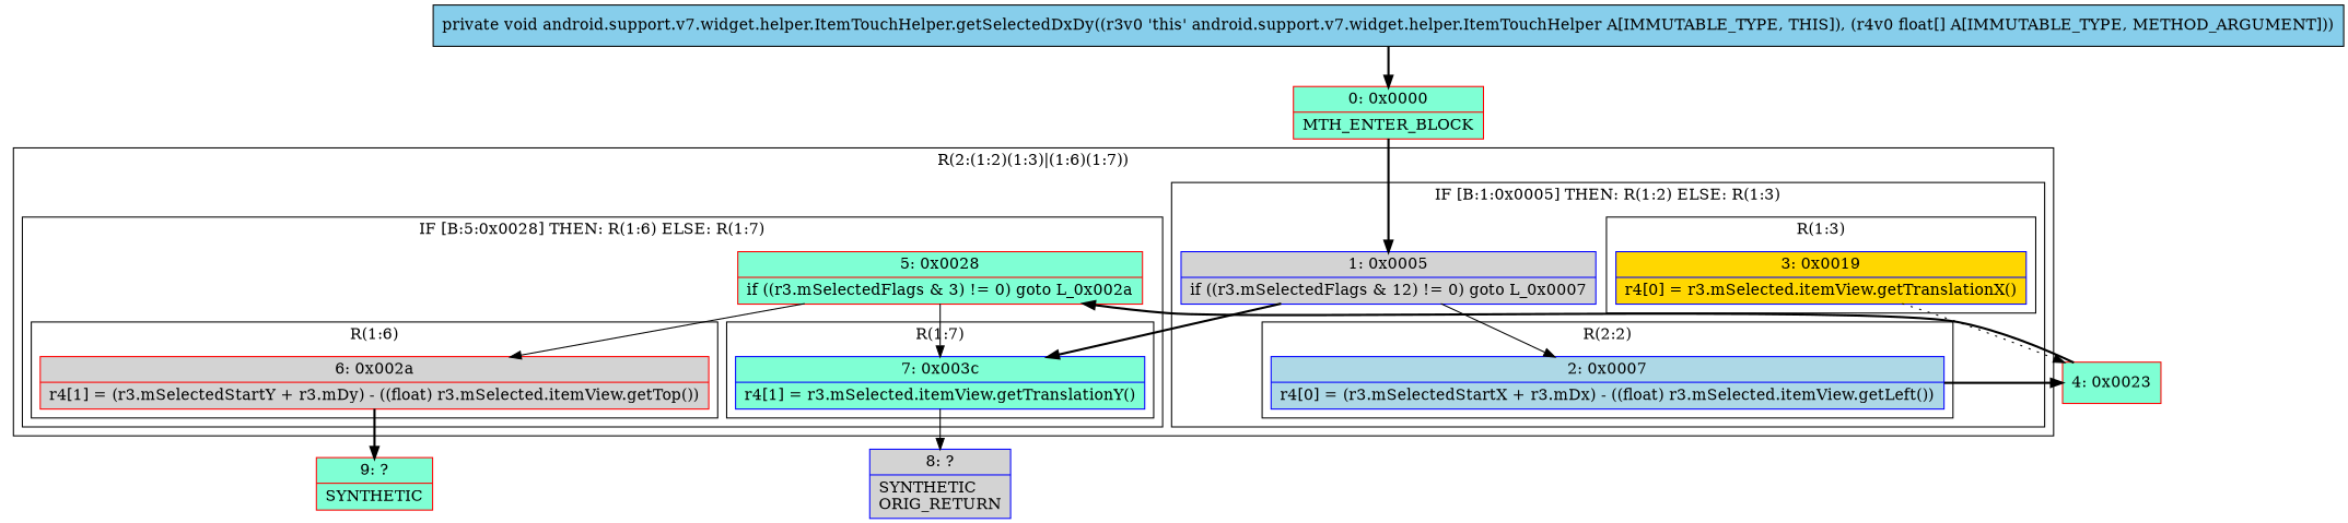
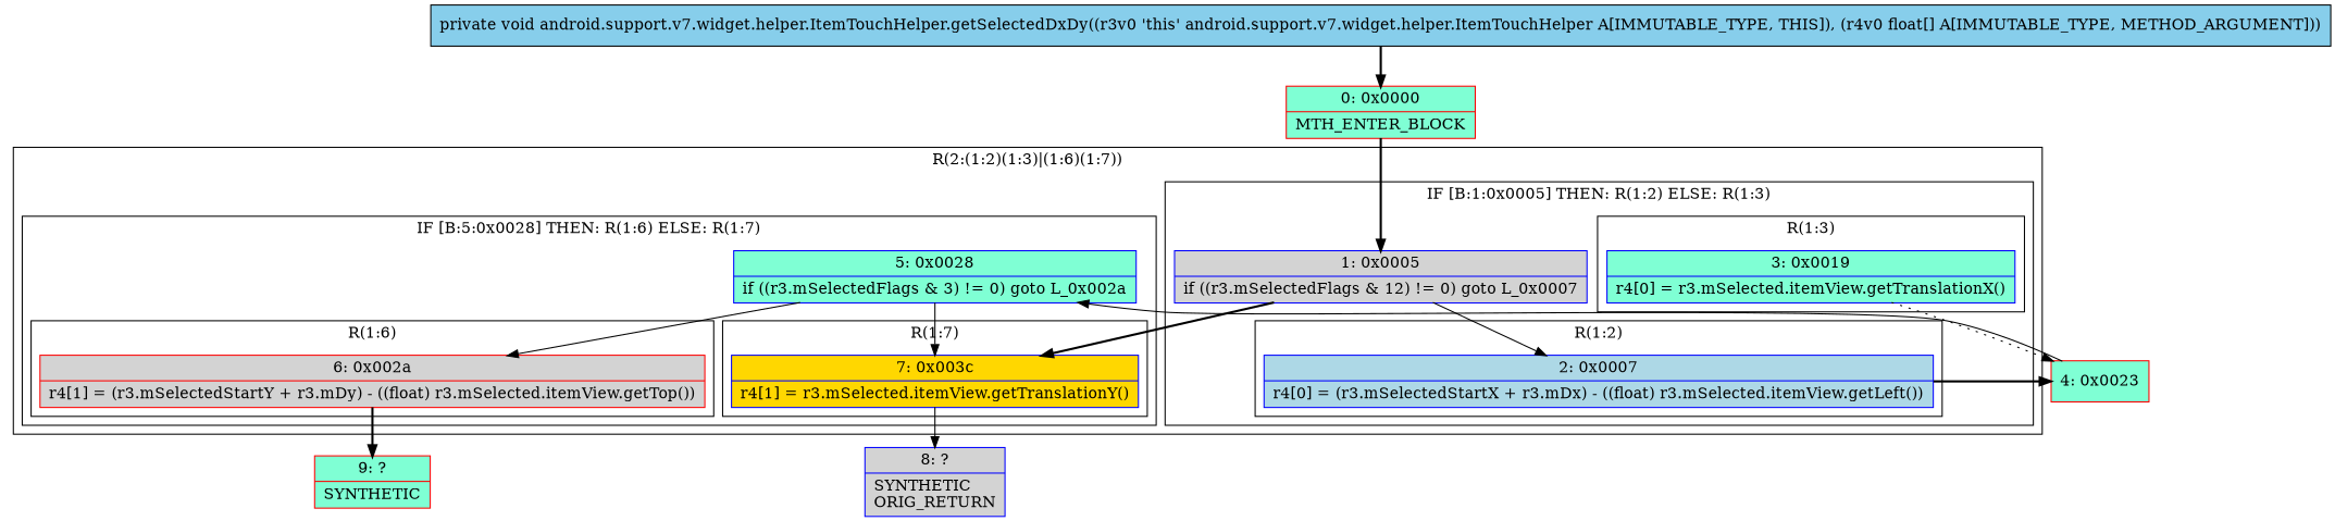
  digraph {
    node [color=blue fillcolor=aquamarine shape=record style=filled]
    edge [style=bold]
    n1 [fillcolor=lightblue label="{2\:\ 0x0007|r4[0] = (r3.mSelectedStartX + r3.mDx) \- ((float) r3.mSelected.itemView.getLeft())\l}"]
-   n2 [fillcolor=gold label="{3\:\ 0x0019|r4[0] = r3.mSelected.itemView.getTranslationX()\l}"]
+   n2 [label="{3\:\ 0x0019|r4[0] = r3.mSelected.itemView.getTranslationX()\l}"]
    n3 [fillcolor=lightgrey label="{1\:\ 0x0005|if ((r3.mSelectedFlags & 12) != 0) goto L_0x0007\l}"]
    n4 [color=red fillcolor=lightgrey label="{6\:\ 0x002a|r4[1] = (r3.mSelectedStartY + r3.mDy) \- ((float) r3.mSelected.itemView.getTop())\l}"]
-   n5 [label="{7\:\ 0x003c|r4[1] = r3.mSelected.itemView.getTranslationY()\l}"]
-   n6 [color=red label="{5\:\ 0x0028|if ((r3.mSelectedFlags & 3) != 0) goto L_0x002a\l}"]
+   n5 [fillcolor=gold label="{7\:\ 0x003c|r4[1] = r3.mSelected.itemView.getTranslationY()\l}"]
+   n6 [label="{5\:\ 0x0028|if ((r3.mSelectedFlags & 3) != 0) goto L_0x002a\l}"]
    n7 [color=red label="{4\:\ 0x0023}"]
    n8 [color=red label="{9\:\ ?|SYNTHETIC\l}"]
    n9 [fillcolor=lightgrey label="{8\:\ ?|SYNTHETIC\lORIG_RETURN\l}"]
    n10 [color=red label="{0\:\ 0x0000|MTH_ENTER_BLOCK\l}"]
    n11 [fillcolor=skyblue label="{private void android.support.v7.widget.helper.ItemTouchHelper.getSelectedDxDy((r3v0 'this' android.support.v7.widget.helper.ItemTouchHelper A[IMMUTABLE_TYPE, THIS]), (r4v0 float[] A[IMMUTABLE_TYPE, METHOD_ARGUMENT])) }" color=""]
    subgraph cluster_1 {
      label="R(2:(1:2)(1:3)|(1:6)(1:7))"
      subgraph cluster_2 {
        label="IF [B:1:0x0005] THEN: R(1:2) ELSE: R(1:3)"
        n3
        subgraph cluster_3 {
-         label="R(2:2)"
+         label="R(1:2)"
          n1
        }
        subgraph cluster_4 {
          label="R(1:3)"
          n2
        }
      }
      subgraph cluster_5 {
        label="IF [B:5:0x0028] THEN: R(1:6) ELSE: R(1:7)"
        n6
        subgraph cluster_6 {
          label="R(1:6)"
          n4
        }
        subgraph cluster_7 {
          label="R(1:7)"
          n5
        }
      }
    }
    n1 -> n7
    n2 -> n7 [style=dotted]
    n3 -> n1 [style=solid]
    n3 -> n5
    n4 -> n8
    n5 -> n9 [style=solid]
    n6 -> n4 [style=solid]
    n6 -> n5 [style=solid]
-   n7 -> n6
+   n7 -> n6 [style=solid]
    n10 -> n3
    n11 -> n10
  }
